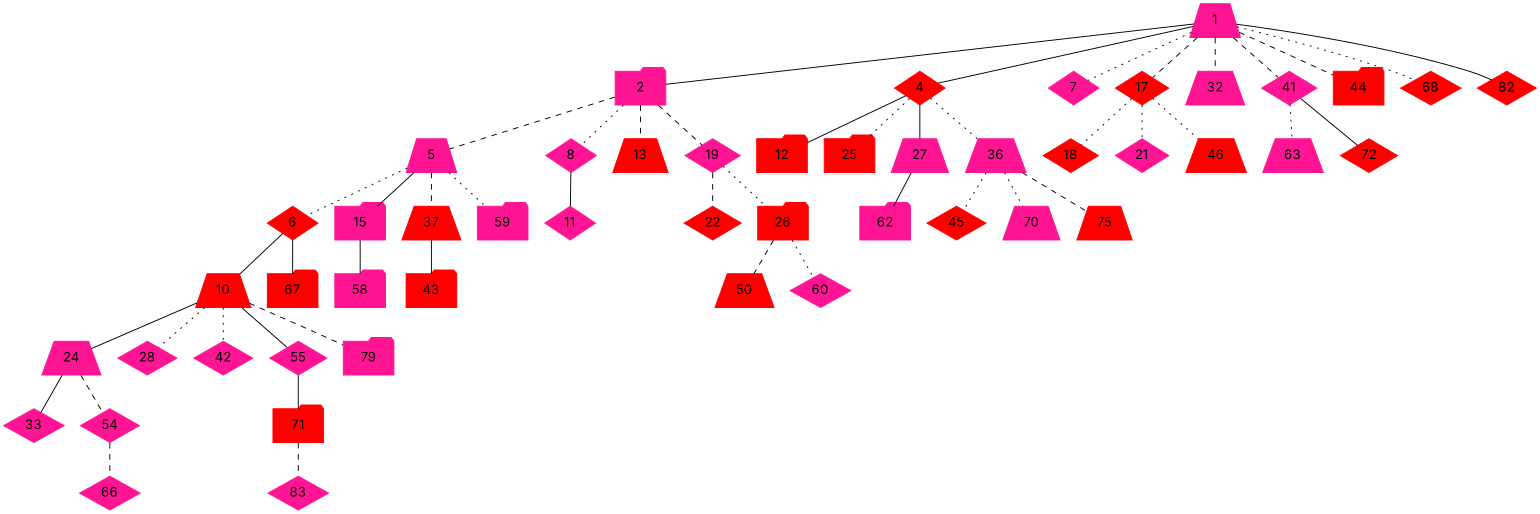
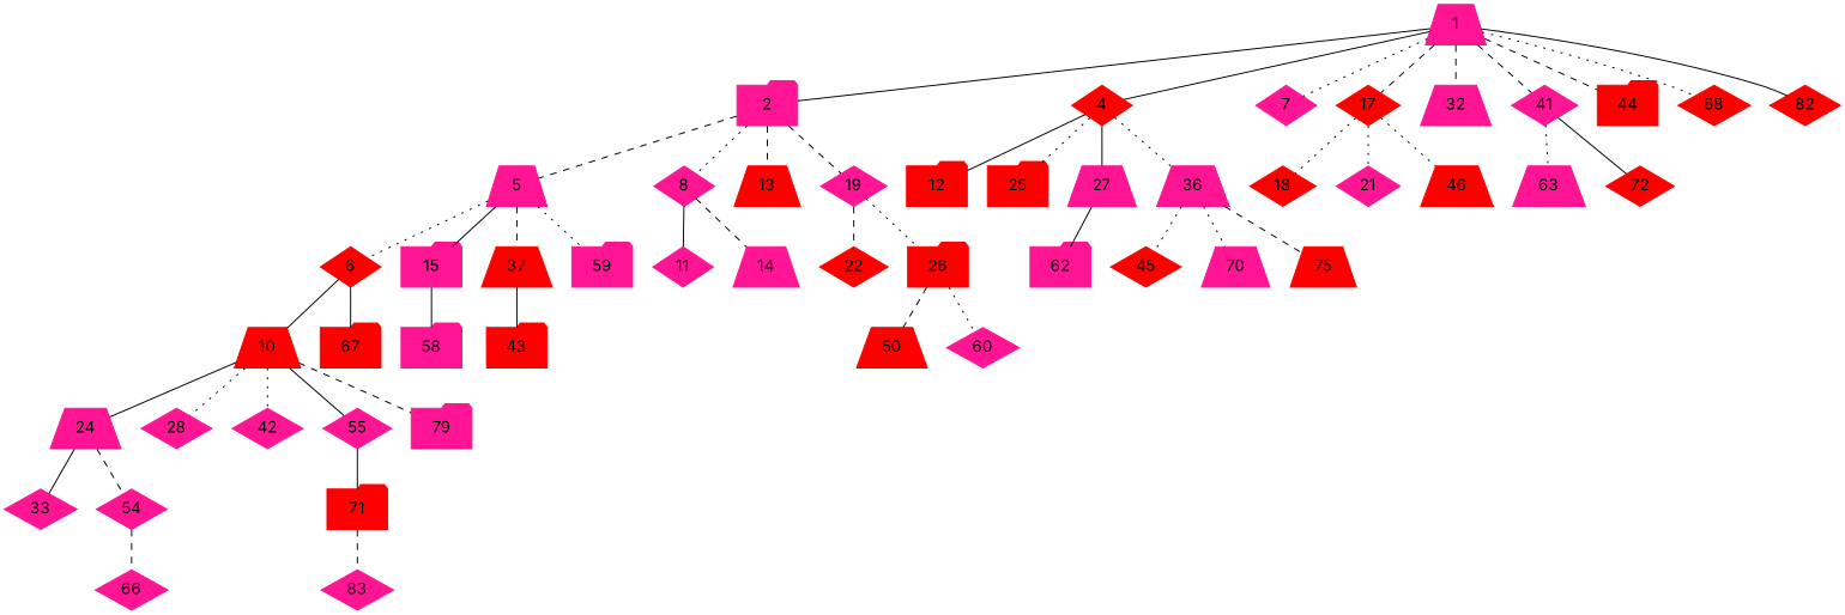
  graph {
    fontname=Inter
    node [color=deeppink fontname=Inter shape=diamond style=filled]
    edge [fontname=Inter style=solid]
    1 [shape=trapezium super="+39"]
    2 [shape=folder super="+3"]
    4 [color=red super="+29"]
    7
    17 [color=red super="+35"]
    32 [shape=trapezium super="+84"]
    41 [super="+49"]
    44 [color=red shape=folder super="+65"]
    68 [color=red]
    82 [color=red]
    5 [shape=trapezium super="+9"]
    8
    13 [color=red shape=trapezium]
    19
    12 [color=red shape=folder super="+16"]
    25 [color=red shape=folder super="+38"]
    27 [shape=trapezium super="+52"]
    36 [shape=trapezium super="+40"]
    18 [color=red super="+69"]
    21 [super="+30"]
    46 [color=red shape=trapezium super="+47"]
    63 [shape=trapezium super="+78"]
    72 [color=red]
    6 [color=red super="+56"]
    15 [shape=folder super="+34"]
    37 [color=red shape=trapezium super="+57"]
    59 [shape=folder]
    11 [super="+31"]
+   14 [shape=trapezium super="+23"]
    22 [color=red super="+51"]
    26 [color=red shape=folder super="+48"]
    62 [shape=folder super="+64"]
    45 [color=red super="+74"]
    70 [shape=trapezium]
    75 [color=red shape=trapezium super="+83"]
    10 [color=red shape=trapezium super="+20"]
    67 [color=red shape=folder]
    58 [shape=folder]
    43 [color=red shape=folder super="+61"]
    24 [shape=trapezium]
    28
    42
    55
    79 [shape=folder super="+81"]
    33 [super="+80"]
    54 [super="+76"]
    71 [color=red shape=folder super="+77"]
    50 [color=red shape=trapezium super="+53"]
    60
    66
    n51 [label=83]
    1 -- 2
    1 -- 4
    1 -- 7 [style=dotted]
    1 -- 17 [style=dashed]
    1 -- 32 [style=dashed]
    1 -- 41 [style=dashed]
    1 -- 44 [style=dashed]
    1 -- 68 [style=dotted]
    1 -- 82
    2 -- 5 [style=dashed]
    2 -- 8 [style=dotted]
    2 -- 13 [style=dashed]
    2 -- 19 [style=dashed]
    4 -- 12
    4 -- 25 [style=dotted]
    4 -- 27
    4 -- 36 [style=dotted]
    17 -- 18 [style=dotted]
    17 -- 21 [style=dotted]
    17 -- 46 [style=dotted]
    41 -- 63 [style=dotted]
    41 -- 72
    5 -- 6 [style=dotted]
    5 -- 15
    5 -- 37 [style=dashed]
    5 -- 59 [style=dotted]
    8 -- 11
+   8 -- 14 [style=dashed]
    19 -- 22 [style=dashed]
    19 -- 26 [style=dotted]
    27 -- 62
    36 -- 45 [style=dotted]
    36 -- 70 [style=dotted]
    36 -- 75 [style=dashed]
    6 -- 10
    6 -- 67
    15 -- 58
    37 -- 43
    26 -- 50 [style=dashed]
    26 -- 60 [style=dotted]
    10 -- 24
    10 -- 28 [style=dotted]
    10 -- 42 [style=dotted]
    10 -- 55
    10 -- 79 [style=dashed]
    24 -- 33
    24 -- 54 [style=dashed]
    55 -- 71
    54 -- 66 [style=dashed]
    71 -- n51 [style=dashed]
  }
